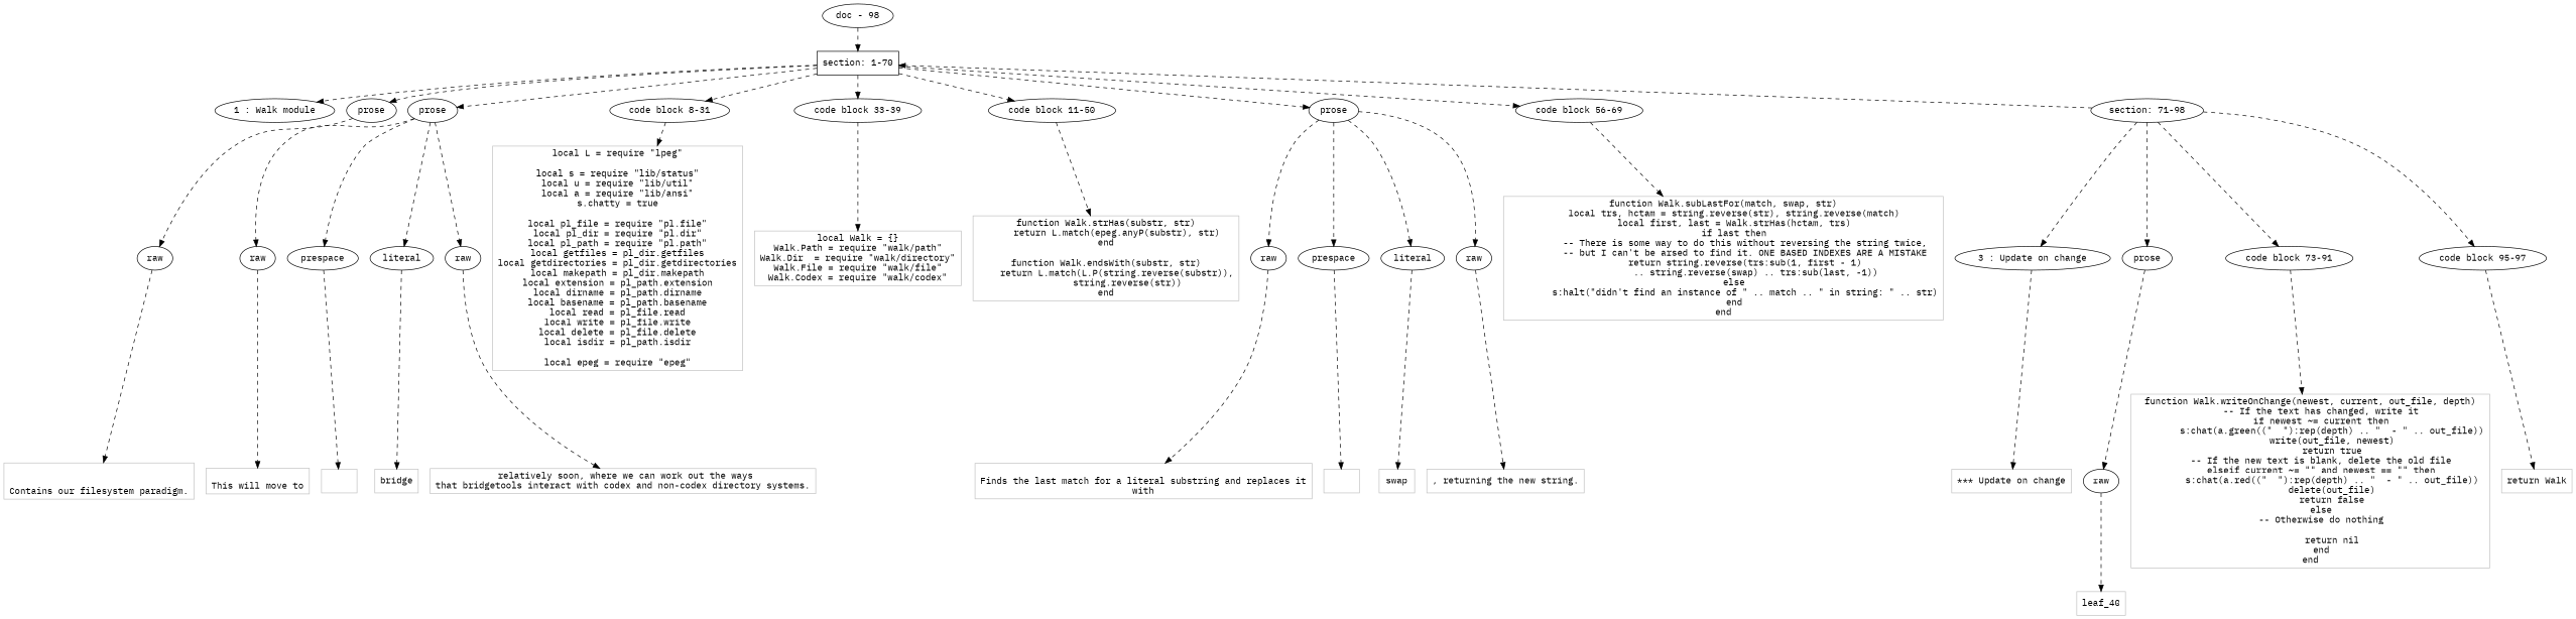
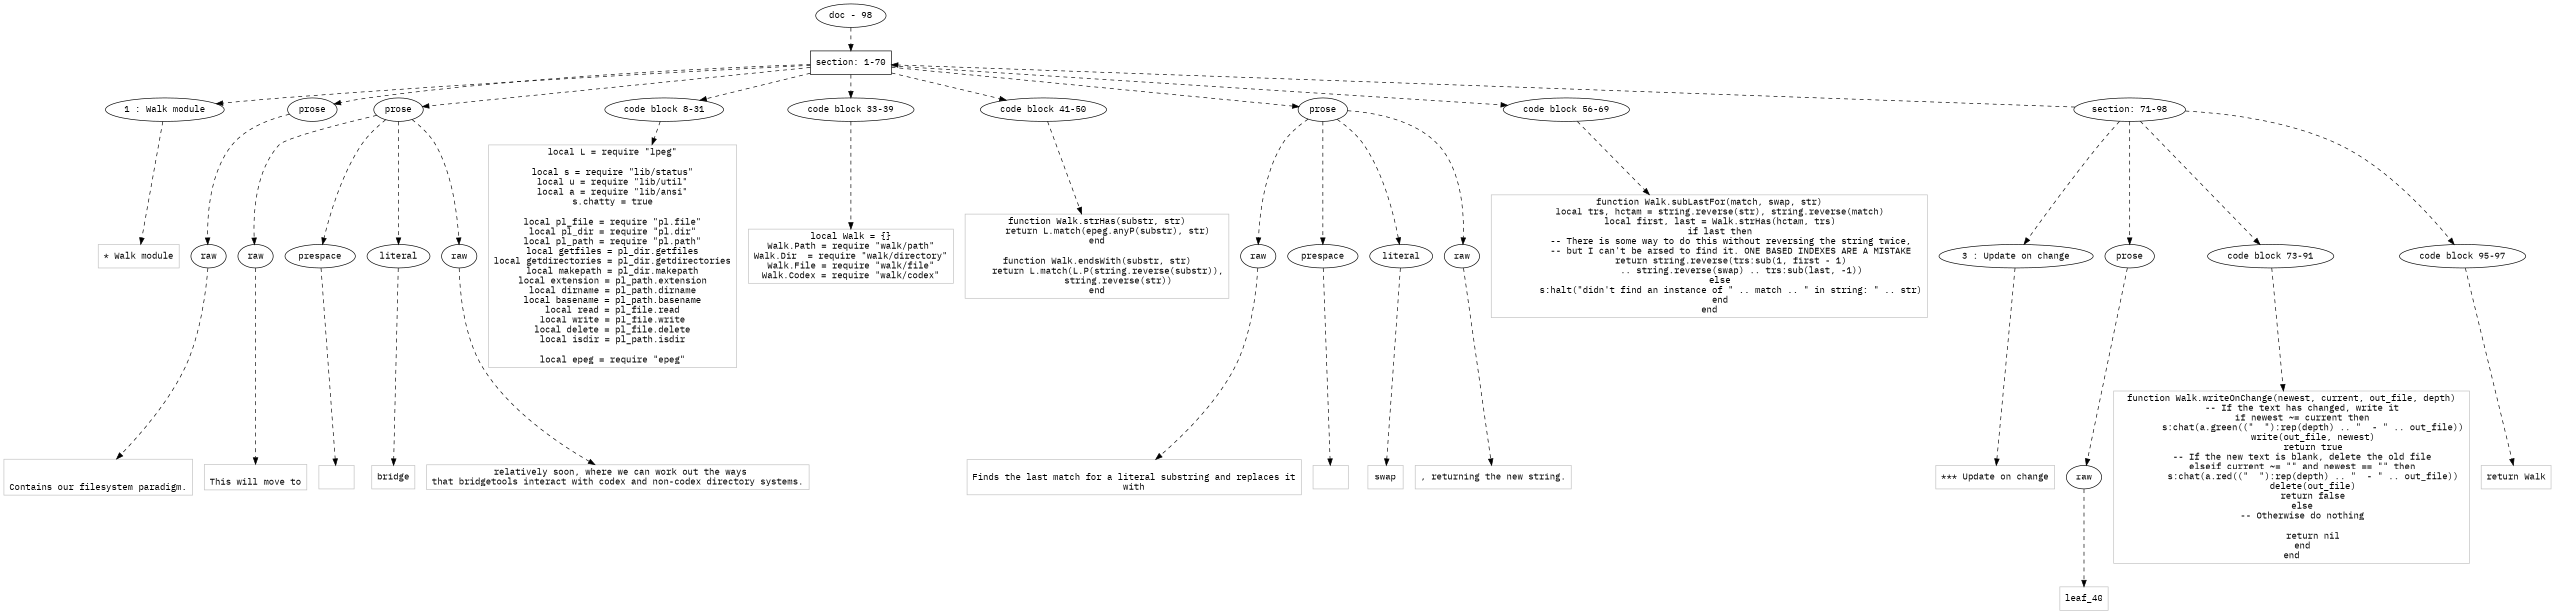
  digraph {
    fontname="IBM Plex Mono"
    node [fontname="IBM Plex Mono"]
    edge [fontname="IBM Plex Mono" style=dashed]
    n1 [label="section: 1-70" shape=box]
    n2 [label="1 : Walk module"]
    n3 [label=prose]
    n4 [label=prose]
    n5 [label="code block 8-31"]
    n6 [label="code block 33-39"]
-   n7 [label="code block 11-50"]
+   n7 [label="code block 41-50"]
    n8 [label=prose]
    n9 [label="code block 56-69"]
    n10 [label="section: 71-98"]
    n11 [label=raw]
    n12 [label=raw]
    n13 [label=prespace]
    n14 [label=literal]
    n15 [label=raw]
    n16 [label=raw]
    n17 [label=prespace]
    n18 [label=literal]
    n19 [label=raw]
    n20 [label="3 : Update on change"]
    n21 [label=prose]
    n22 [label="code block 73-91"]
    n23 [label="code block 95-97"]
    n24 [label=raw]
+   n25 [color=Gray label="* Walk module" shape=rectangle]
    n26 [color=Gray label="local L = require \"lpeg\"\n\nlocal s = require \"lib/status\"\nlocal u = require \"lib/util\"\nlocal a = require \"lib/ansi\"\ns.chatty = true\n\nlocal pl_file = require \"pl.file\"\nlocal pl_dir = require \"pl.dir\"\nlocal pl_path = require \"pl.path\"\nlocal getfiles = pl_dir.getfiles\nlocal getdirectories = pl_dir.getdirectories\nlocal makepath = pl_dir.makepath\nlocal extension = pl_path.extension\nlocal dirname = pl_path.dirname\nlocal basename = pl_path.basename\nlocal read = pl_file.read\nlocal write = pl_file.write\nlocal delete = pl_file.delete\nlocal isdir = pl_path.isdir\n\nlocal epeg = require \"epeg\"" shape=rectangle]
    n27 [color=Gray label="local Walk = {}\nWalk.Path = require \"walk/path\"\nWalk.Dir  = require \"walk/directory\"\nWalk.File = require \"walk/file\"\nWalk.Codex = require \"walk/codex\"" shape=rectangle]
    n28 [color=Gray label="function Walk.strHas(substr, str)\n    return L.match(epeg.anyP(substr), str)\nend\n\nfunction Walk.endsWith(substr, str)\n    return L.match(L.P(string.reverse(substr)),\n        string.reverse(str))\nend" shape=rectangle]
    n29 [color=Gray label="function Walk.subLastFor(match, swap, str)\n    local trs, hctam = string.reverse(str), string.reverse(match)\n    local first, last = Walk.strHas(hctam, trs)\n    if last then\n        -- There is some way to do this without reversing the string twice,\n        -- but I can't be arsed to find it. ONE BASED INDEXES ARE A MISTAKE\n        return string.reverse(trs:sub(1, first - 1)\n            .. string.reverse(swap) .. trs:sub(last, -1))\n    else\n        s:halt(\"didn't find an instance of \" .. match .. \" in string: \" .. str)\n    end\nend" shape=rectangle]
    n30 [color=Gray label="\n\nContains our filesystem paradigm.\n" shape=rectangle]
    n31 [color=Gray label="\nThis will move to" shape=rectangle]
    n32 [color=Gray label=" " shape=rectangle]
    n33 [color=Gray label=bridge shape=rectangle]
    n34 [color=Gray label=" relatively soon, where we can work out the ways\nthat bridgetools interact with codex and non-codex directory systems.\n" shape=rectangle]
    n35 [color=Gray label="\nFinds the last match for a literal substring and replaces it\nwith" shape=rectangle]
    n36 [color=Gray label=" " shape=rectangle]
    n37 [color=Gray label=swap shape=rectangle]
    n38 [color=Gray label=", returning the new string.\n" shape=rectangle]
    n39 [color=Gray label="*** Update on change" shape=rectangle]
    n40 [color=Gray label="function Walk.writeOnChange(newest, current, out_file, depth)\n    -- If the text has changed, write it\n    if newest ~= current then\n        s:chat(a.green((\"  \"):rep(depth) .. \"  - \" .. out_file))\n        write(out_file, newest)\n        return true\n    -- If the new text is blank, delete the old file\n    elseif current ~= \"\" and newest == \"\" then\n        s:chat(a.red((\"  \"):rep(depth) .. \"  - \" .. out_file))\n        delete(out_file)\n        return false\n    else\n    -- Otherwise do nothing\n\n        return nil\n    end\nend" shape=rectangle]
    n41 [color=Gray label="return Walk" shape=rectangle]
    leaf_40 [color=Gray shape=rectangle]
    n43 [label="doc - 98"]
    subgraph sub_1 {
      rank=same
      n1
    }
    subgraph sub_2 {
      rank=same
      n2
      n3
      n4
      n5
      n6
      n7
      n8
      n9
      n10
    }
    subgraph sub_3 {
      rank=same
      n11
    }
    subgraph sub_4 {
      rank=same
      n12
      n13
      n14
      n15
    }
    subgraph sub_5 {
      rank=same
      n16
      n17
      n18
      n19
    }
    subgraph sub_6 {
      rank=same
      n20
      n21
      n22
      n23
    }
    subgraph sub_7 {
      rank=same
      n24
    }
    n1 -> n2
    n1 -> n3
    n1 -> n4
    n1 -> n5
    n1 -> n6
    n1 -> n7
    n1 -> n8
    n1 -> n9
+   n2 -> n25
    n3 -> n11
    n4 -> n12
    n4 -> n13
    n4 -> n14
    n4 -> n15
    n5 -> n26
    n6 -> n27
    n7 -> n28
    n8 -> n16
    n8 -> n17
    n8 -> n18
    n8 -> n19
    n9 -> n29
    n10 -> n1
    n10 -> n20
    n10 -> n21
    n10 -> n22
    n10 -> n23
    n11 -> n30
    n12 -> n31
    n13 -> n32
    n14 -> n33
    n15 -> n34
    n16 -> n35
    n17 -> n36
    n18 -> n37
    n19 -> n38
    n20 -> n39
    n21 -> n24
    n22 -> n40
    n23 -> n41
    n24 -> leaf_40
    n43 -> n1
  }
